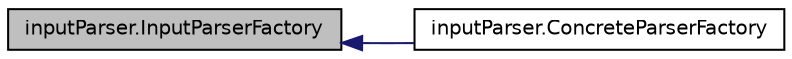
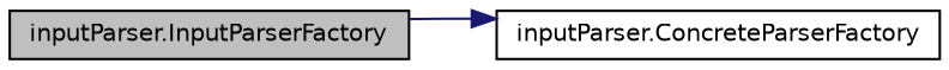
  digraph {
    rankdir=LR
    node [color=black fontname=Helvetica fontsize=10 shape=record style=filled]
    n1 [fillcolor=grey75 fontcolor=black height=0.2 label="inputParser.InputParserFactory" width=0.4]
    n2 [fillcolor=white height=0.2 label="inputParser.ConcreteParserFactory" width=0.4]
-   n1 -> n2 [color=midnightblue dir=back fontname=Helvetica fontsize=10 labelfontname=Helvetica labelfontsize=10 style=solid]
+   n2 -> n1 [color=midnightblue dir=back fontname=Helvetica fontsize=10 labelfontname=Helvetica labelfontsize=10 style=solid]
  }
